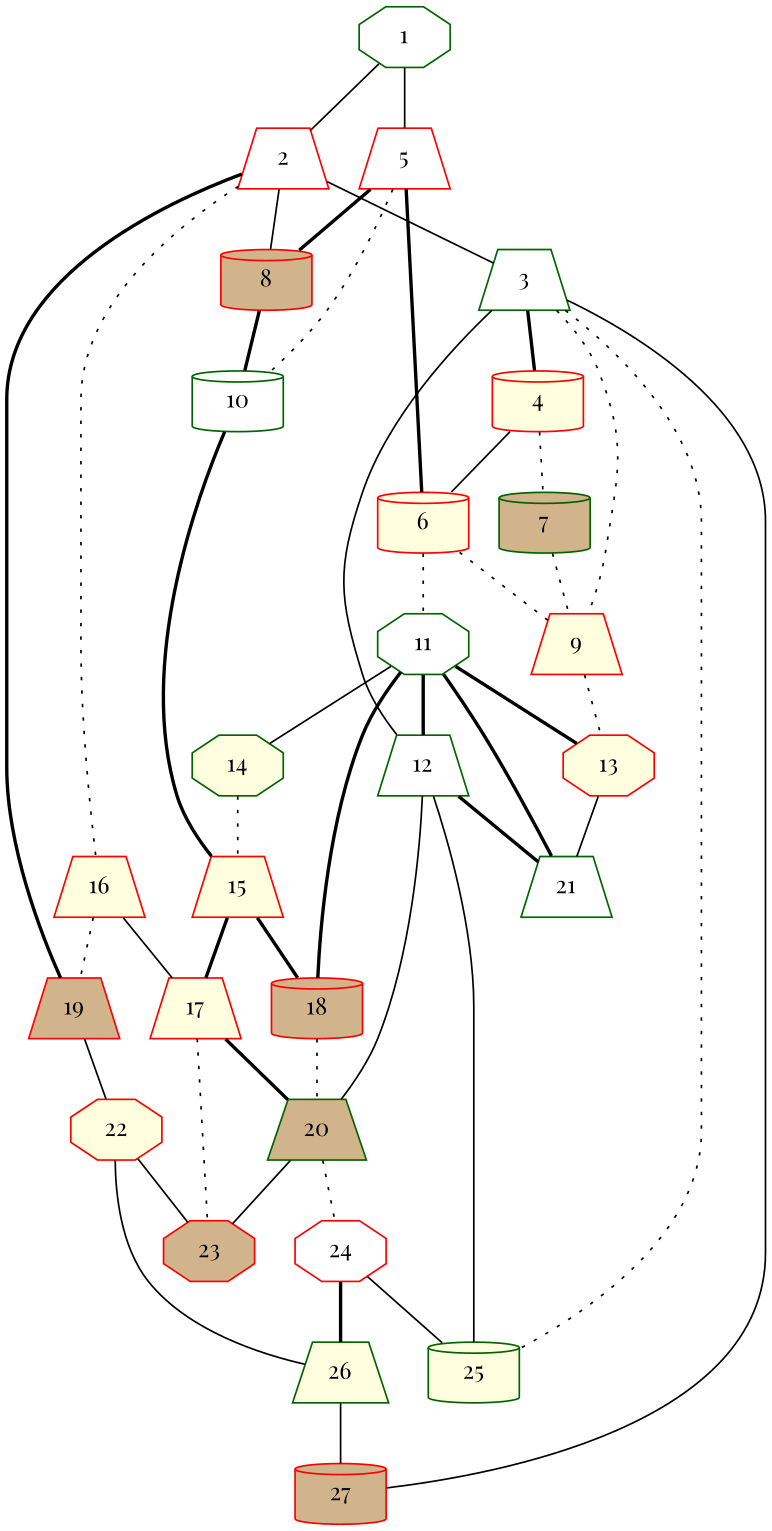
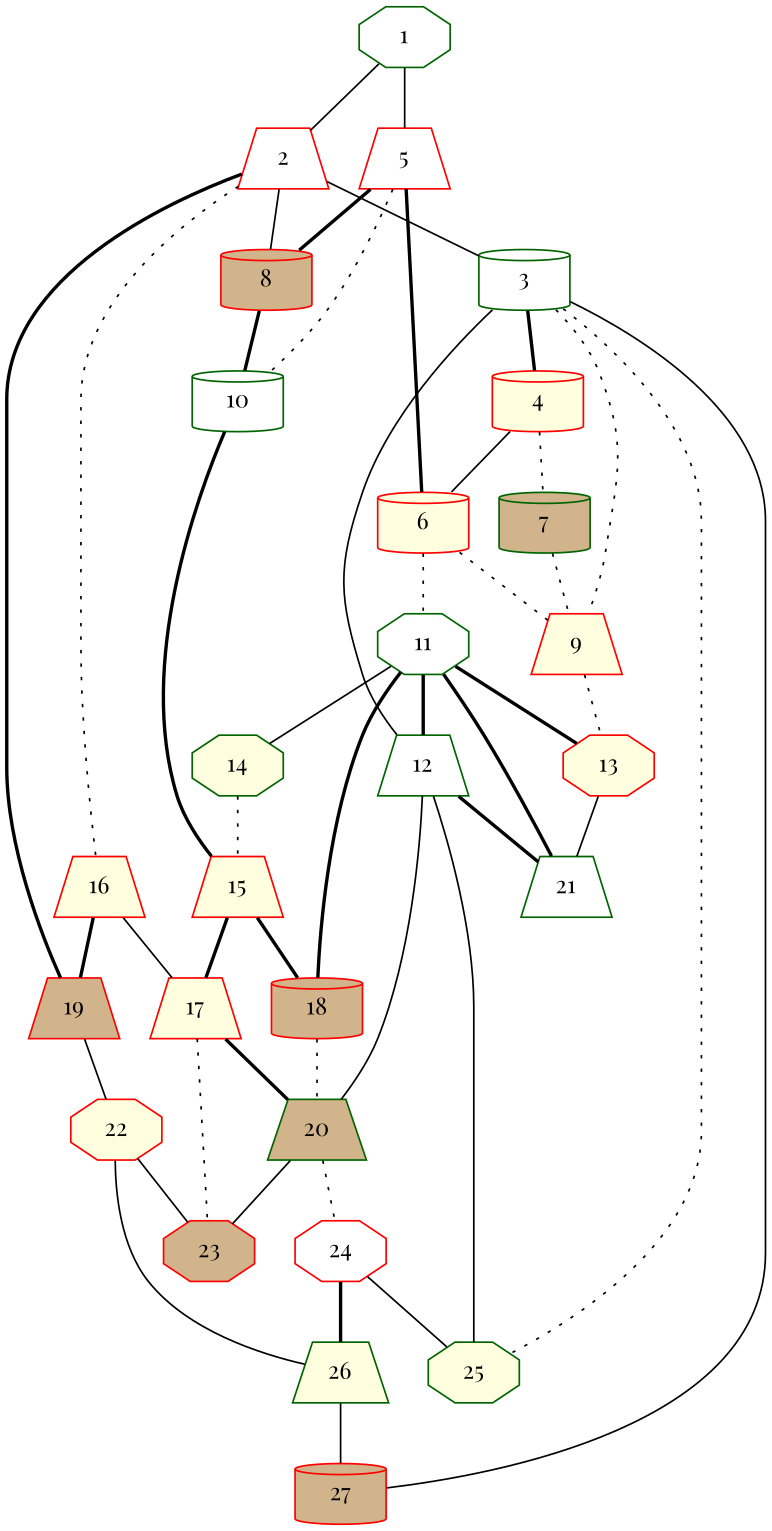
  graph {
    fontname="Playfair Display"
    node [color=red fillcolor=lightyellow fontname="Playfair Display" shape=trapezium style=filled]
    edge [fontname="Playfair Display" style=solid weight=1.0]
    1 [color=darkgreen fillcolor=white shape=octagon]
    2 [fillcolor=white]
    5 [fillcolor=white]
-   3 [color=darkgreen fillcolor=white]
+   3 [color=darkgreen fillcolor=white shape=cylinder]
    8 [fillcolor=tan shape=cylinder]
    16
    19 [fillcolor=tan]
    6 [shape=cylinder]
    10 [color=darkgreen fillcolor=white shape=cylinder]
    4 [shape=cylinder]
    12 [color=darkgreen fillcolor=white]
-   25 [color=darkgreen shape=cylinder]
+   25 [color=darkgreen shape=octagon]
    27 [fillcolor=tan shape=cylinder]
    9
    17
    22 [shape=octagon]
    7 [color=darkgreen fillcolor=tan shape=cylinder]
    21 [color=darkgreen fillcolor=white]
    20 [color=darkgreen fillcolor=tan]
    11 [color=darkgreen fillcolor=white shape=octagon]
    15
    13 [shape=octagon]
    14 [color=darkgreen shape=octagon]
    18 [fillcolor=tan shape=cylinder]
    23 [fillcolor=tan shape=octagon]
    24 [fillcolor=white shape=octagon]
    26 [color=darkgreen]
    1 -- 2
    1 -- 5 [weight=2.0]
    2 -- 3 [weight=3.0]
    2 -- 8
    2 -- 16 [style=dotted]
    2 -- 19 [style=bold]
    5 -- 8 [style=bold]
    5 -- 6 [style=bold weight=2.0]
    5 -- 10 [style=dotted]
    3 -- 4 [style=bold]
    3 -- 12
    3 -- 25 [style=dotted]
    3 -- 27
    3 -- 9 [style=dotted]
    8 -- 10 [style=bold]
-   16 -- 19 [style=dotted weight=2.0]
+   16 -- 19 [style=bold weight=2.0]
    16 -- 17
    19 -- 22 [weight=2.0]
    6 -- 9 [style=dotted]
    6 -- 11 [style=dotted weight=2.0]
    10 -- 15 [style=bold]
    4 -- 6
    4 -- 7 [style=dotted weight=2.0]
    12 -- 25 [weight=2.0]
    12 -- 21 [style=bold weight=2.0]
    12 -- 20
    9 -- 13 [style=dotted weight=2.0]
    17 -- 20 [style=bold]
    17 -- 23 [style=dotted]
    22 -- 23 [weight=2.0]
    22 -- 26 [weight=2.0]
    7 -- 9 [style=dotted weight=2.0]
    20 -- 23
    20 -- 24 [style=dotted]
    11 -- 12 [style=bold weight=3.0]
    11 -- 21 [style=bold]
    11 -- 13 [style=bold]
    11 -- 14
    11 -- 18 [style=bold]
    15 -- 17 [style=bold]
    15 -- 18 [style=bold]
    13 -- 21
    14 -- 15 [style=dotted weight=3.0]
    18 -- 20 [style=dotted weight=2.0]
    24 -- 25 [weight=2.0]
    24 -- 26 [style=bold weight=2.0]
    26 -- 27 [weight=2.0]
  }
